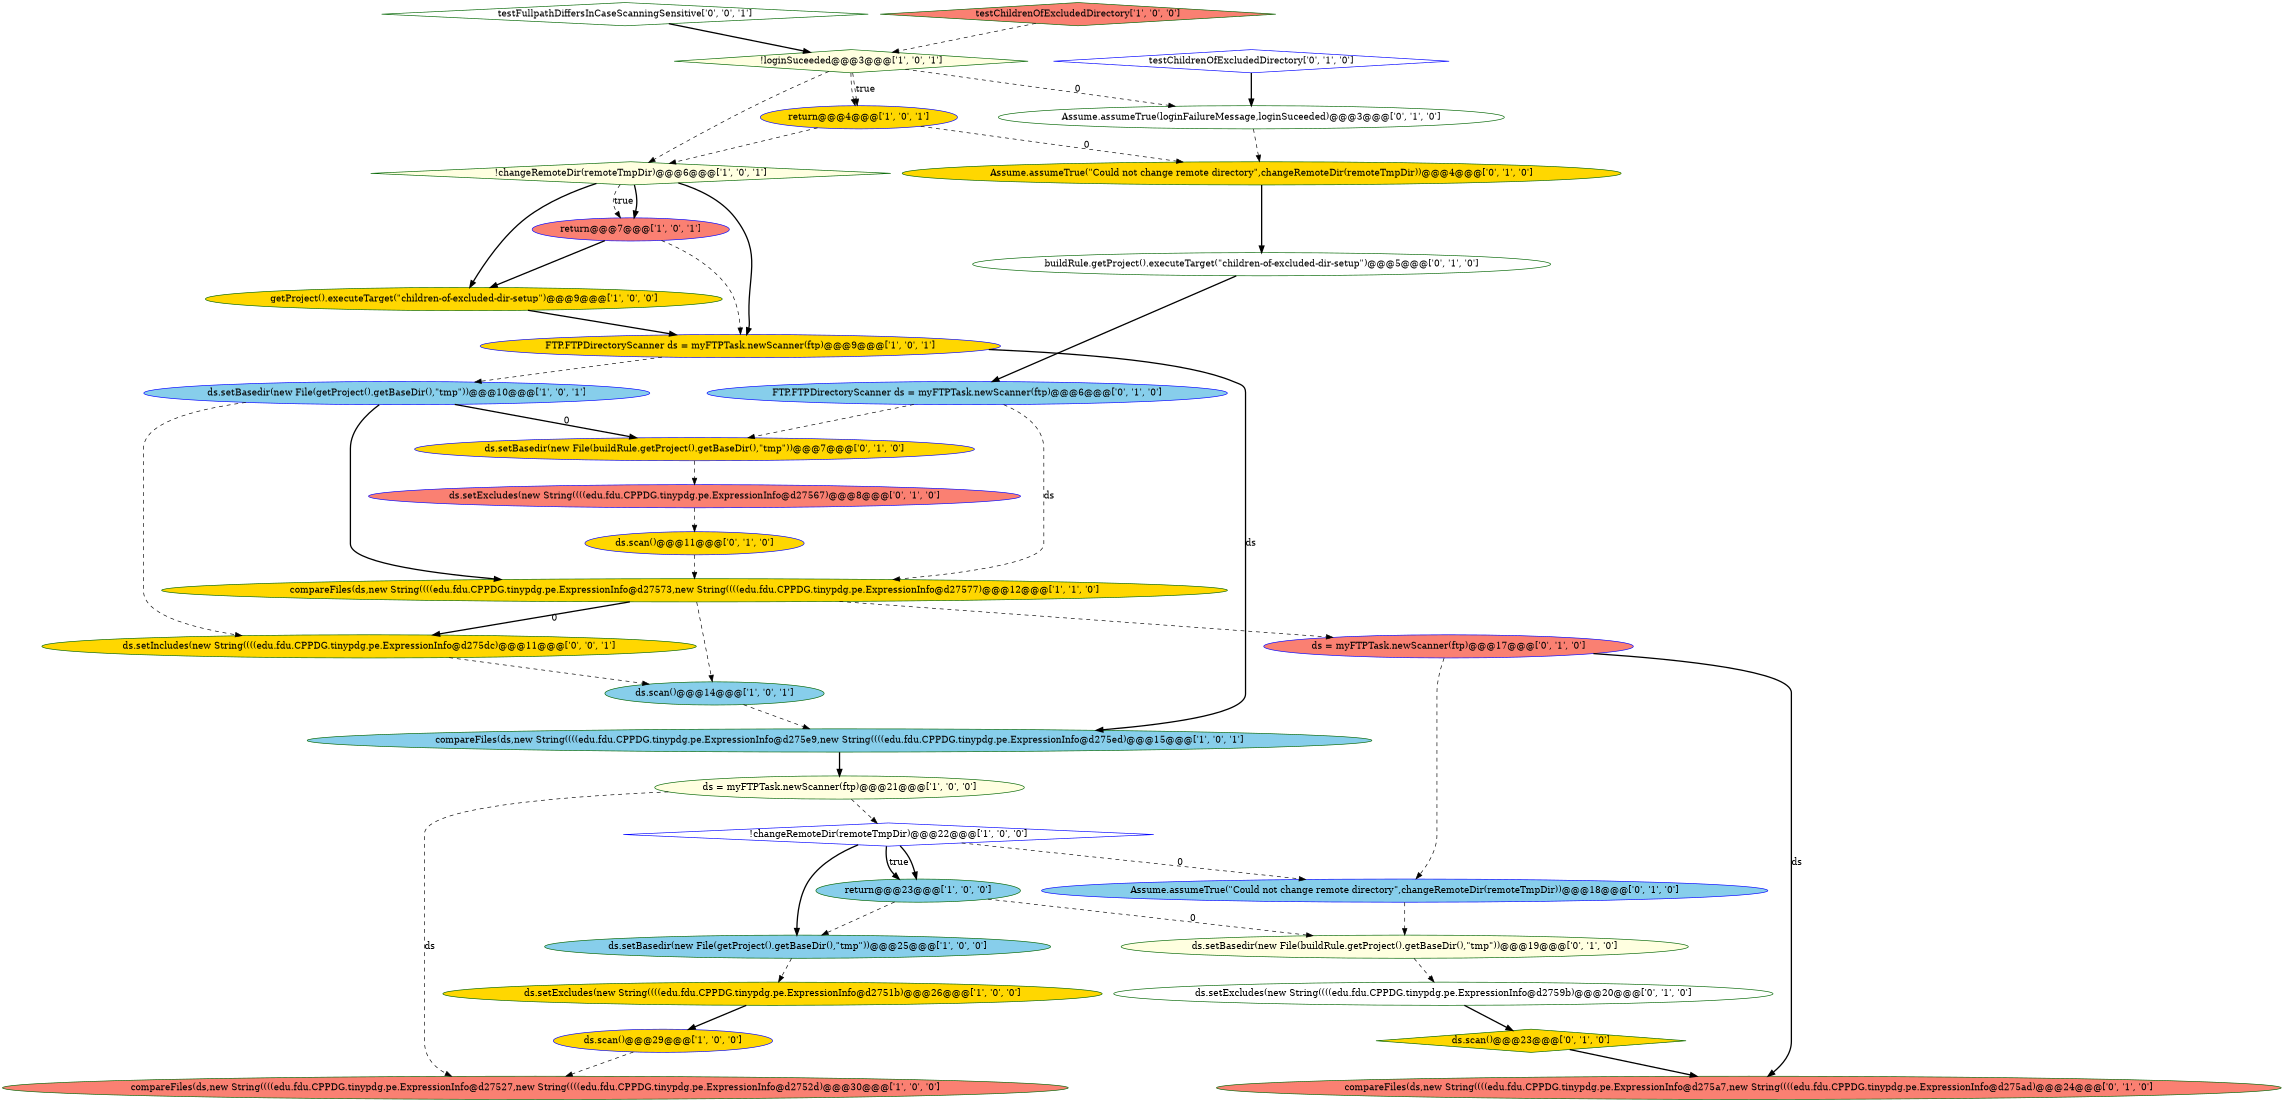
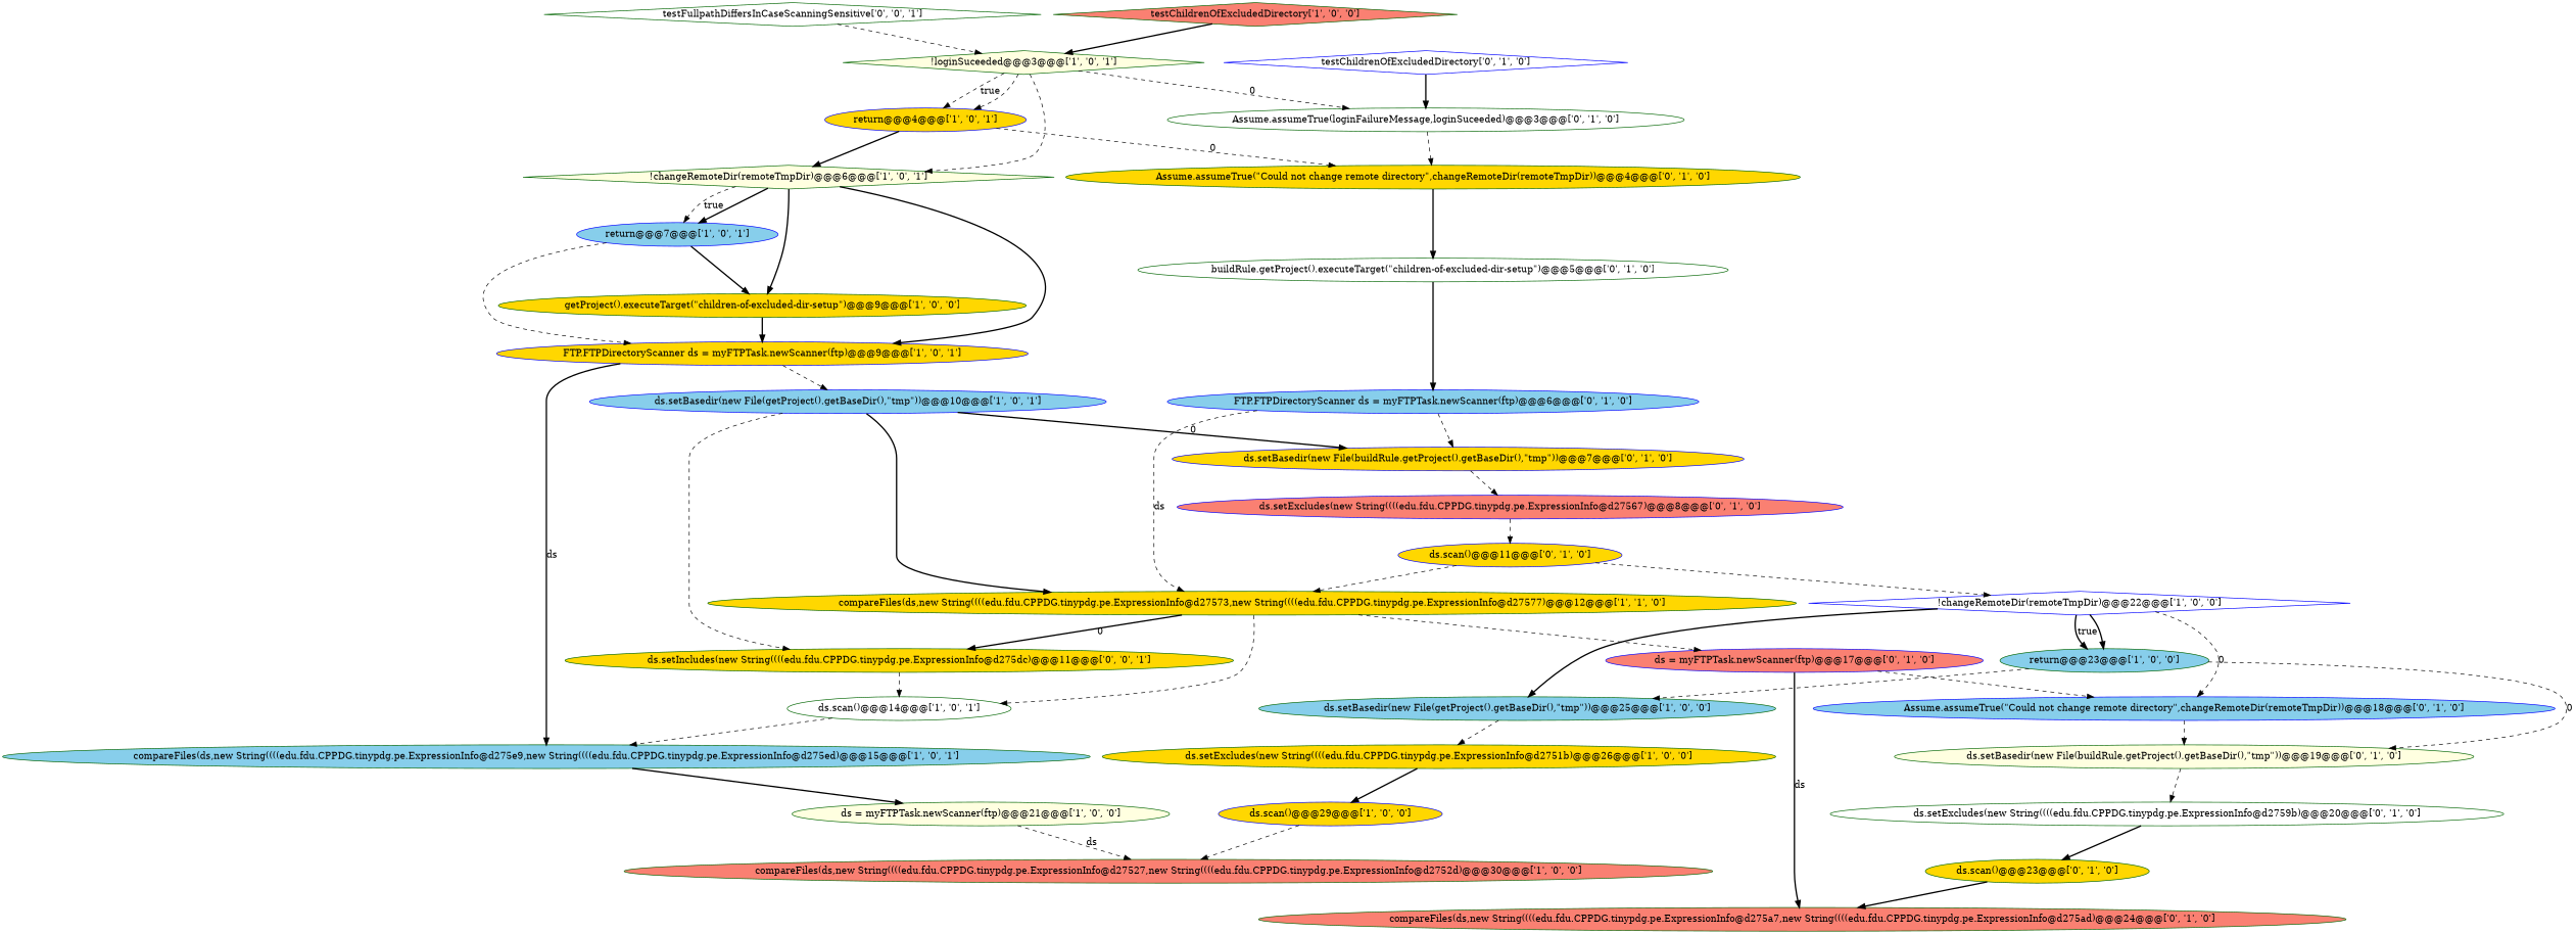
  digraph {
    node [color=darkgreen fillcolor=gold shape=ellipse style=filled]
    edge [style=dashed]
    n1 [color=blue fillcolor=salmon label="ds = myFTPTask.newScanner(ftp)@@@17@@@['0', '1', '0']"]
    n2 [fillcolor=salmon label="compareFiles(ds,new String((((edu.fdu.CPPDG.tinypdg.pe.ExpressionInfo@d275a7,new String((((edu.fdu.CPPDG.tinypdg.pe.ExpressionInfo@d275ad)@@@24@@@['0', '1', '0']"]
    n3 [color=blue fillcolor=skyblue label="Assume.assumeTrue(\"Could not change remote directory\",changeRemoteDir(remoteTmpDir))@@@18@@@['0', '1', '0']"]
    n4 [fillcolor=lightyellow label="ds.setBasedir(new File(buildRule.getProject().getBaseDir(),\"tmp\"))@@@19@@@['0', '1', '0']"]
    n5 [label="getProject().executeTarget(\"children-of-excluded-dir-setup\")@@@9@@@['1', '0', '0']"]
    n6 [color=blue label="FTP.FTPDirectoryScanner ds = myFTPTask.newScanner(ftp)@@@9@@@['1', '0', '1']"]
    n7 [color=blue fillcolor=skyblue label="ds.setBasedir(new File(getProject().getBaseDir(),\"tmp\"))@@@10@@@['1', '0', '1']"]
    n8 [fillcolor=skyblue label="compareFiles(ds,new String((((edu.fdu.CPPDG.tinypdg.pe.ExpressionInfo@d275e9,new String((((edu.fdu.CPPDG.tinypdg.pe.ExpressionInfo@d275ed)@@@15@@@['1', '0', '1']"]
    n9 [fillcolor=lightyellow label="ds = myFTPTask.newScanner(ftp)@@@21@@@['1', '0', '0']"]
    n10 [color=blue fillcolor=white label="!changeRemoteDir(remoteTmpDir)@@@22@@@['1', '0', '0']" shape=diamond]
    n11 [fillcolor=salmon label="compareFiles(ds,new String((((edu.fdu.CPPDG.tinypdg.pe.ExpressionInfo@d27527,new String((((edu.fdu.CPPDG.tinypdg.pe.ExpressionInfo@d2752d)@@@30@@@['1', '0', '0']"]
    n12 [fillcolor=skyblue label="ds.setBasedir(new File(getProject().getBaseDir(),\"tmp\"))@@@25@@@['1', '0', '0']"]
    n13 [fillcolor=skyblue label="return@@@23@@@['1', '0', '0']"]
    n14 [label="ds.setExcludes(new String((((edu.fdu.CPPDG.tinypdg.pe.ExpressionInfo@d2751b)@@@26@@@['1', '0', '0']"]
    n15 [color=blue label="ds.scan()@@@29@@@['1', '0', '0']"]
    n16 [label="compareFiles(ds,new String((((edu.fdu.CPPDG.tinypdg.pe.ExpressionInfo@d27573,new String((((edu.fdu.CPPDG.tinypdg.pe.ExpressionInfo@d27577)@@@12@@@['1', '1', '0']"]
    n17 [label="ds.setIncludes(new String((((edu.fdu.CPPDG.tinypdg.pe.ExpressionInfo@d275dc)@@@11@@@['0', '0', '1']"]
-   n18 [fillcolor=skyblue label="ds.scan()@@@14@@@['1', '0', '1']"]
+   n18 [fillcolor=white label="ds.scan()@@@14@@@['1', '0', '1']"]
    n19 [fillcolor=lightyellow label="!loginSuceeded@@@3@@@['1', '0', '1']" shape=diamond]
    n20 [fillcolor=lightyellow label="!changeRemoteDir(remoteTmpDir)@@@6@@@['1', '0', '1']" shape=diamond]
    n21 [fillcolor=white label="Assume.assumeTrue(loginFailureMessage,loginSuceeded)@@@3@@@['0', '1', '0']"]
    n22 [color=blue label="return@@@4@@@['1', '0', '1']"]
-   n23 [color=blue fillcolor=salmon label="return@@@7@@@['1', '0', '1']"]
+   n23 [color=blue fillcolor=skyblue label="return@@@7@@@['1', '0', '1']"]
    n24 [label="Assume.assumeTrue(\"Could not change remote directory\",changeRemoteDir(remoteTmpDir))@@@4@@@['0', '1', '0']"]
    n25 [fillcolor=white label="ds.setExcludes(new String((((edu.fdu.CPPDG.tinypdg.pe.ExpressionInfo@d2759b)@@@20@@@['0', '1', '0']"]
-   n26 [label="ds.scan()@@@23@@@['0', '1', '0']" shape=diamond]
+   n26 [label="ds.scan()@@@23@@@['0', '1', '0']"]
    n27 [color=blue label="ds.setBasedir(new File(buildRule.getProject().getBaseDir(),\"tmp\"))@@@7@@@['0', '1', '0']"]
    n28 [color=blue fillcolor=salmon label="ds.setExcludes(new String((((edu.fdu.CPPDG.tinypdg.pe.ExpressionInfo@d27567)@@@8@@@['0', '1', '0']"]
    n29 [fillcolor=white label="testFullpathDiffersInCaseScanningSensitive['0', '0', '1']" shape=diamond]
    n30 [color=blue label="ds.scan()@@@11@@@['0', '1', '0']"]
    n31 [color=blue fillcolor=white label="testChildrenOfExcludedDirectory['0', '1', '0']" shape=diamond]
    n32 [color=blue fillcolor=skyblue label="FTP.FTPDirectoryScanner ds = myFTPTask.newScanner(ftp)@@@6@@@['0', '1', '0']"]
    n33 [fillcolor=salmon label="testChildrenOfExcludedDirectory['1', '0', '0']" shape=diamond]
    n34 [fillcolor=white label="buildRule.getProject().executeTarget(\"children-of-excluded-dir-setup\")@@@5@@@['0', '1', '0']"]
    n1 -> n2 [label=ds style=bold]
    n1 -> n3
    n3 -> n4
    n4 -> n25
    n5 -> n6 [style=bold]
    n6 -> n7
    n6 -> n8 [label=ds style=bold]
    n7 -> n16 [style=bold]
    n7 -> n17
    n7 -> n27 [label=0 style=bold]
    n8 -> n9 [style=bold]
-   n9 -> n10
+   n30 -> n10
    n9 -> n11 [label=ds]
    n10 -> n3 [label=0]
    n10 -> n12 [style=bold]
    n10 -> n13 [label=true style=bold]
    n10 -> n13 [style=bold]
    n12 -> n14
    n13 -> n4 [label=0]
    n13 -> n12
    n14 -> n15 [style=bold]
    n15 -> n11
    n16 -> n1
    n16 -> n17 [label=0 style=bold]
    n16 -> n18
    n17 -> n18
    n18 -> n8
    n19 -> n20
    n19 -> n21 [label=0]
    n19 -> n22 [label=true]
    n19 -> n22
    n20 -> n5 [style=bold]
    n20 -> n6 [style=bold]
    n20 -> n23 [style=bold]
    n20 -> n23 [label=true]
    n21 -> n24
-   n22 -> n20
+   n22 -> n20 [style=bold]
    n22 -> n24 [label=0]
    n23 -> n5 [style=bold]
    n23 -> n6
    n24 -> n34 [style=bold]
    n25 -> n26 [style=bold]
    n26 -> n2 [style=bold]
    n27 -> n28
    n28 -> n30
-   n29 -> n19 [style=bold]
+   n29 -> n19
    n30 -> n16
    n31 -> n21 [style=bold]
    n32 -> n16 [label=ds]
    n32 -> n27
-   n33 -> n19
+   n33 -> n19 [style=bold]
    n34 -> n32 [style=bold]
  }
